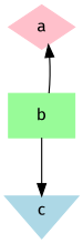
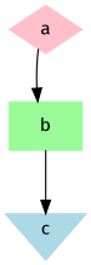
  digraph {
    fontname="Fira Sans"
    node [fontname="Fira Sans" style=filled]
    edge [fontname="Fira Sans"]
    a [color=pink shape=diamond]
    b [color=palegreen shape=box]
    c [color=lightblue shape=invtriangle]
-   b -> a
+   a -> b
    b -> c
  }
